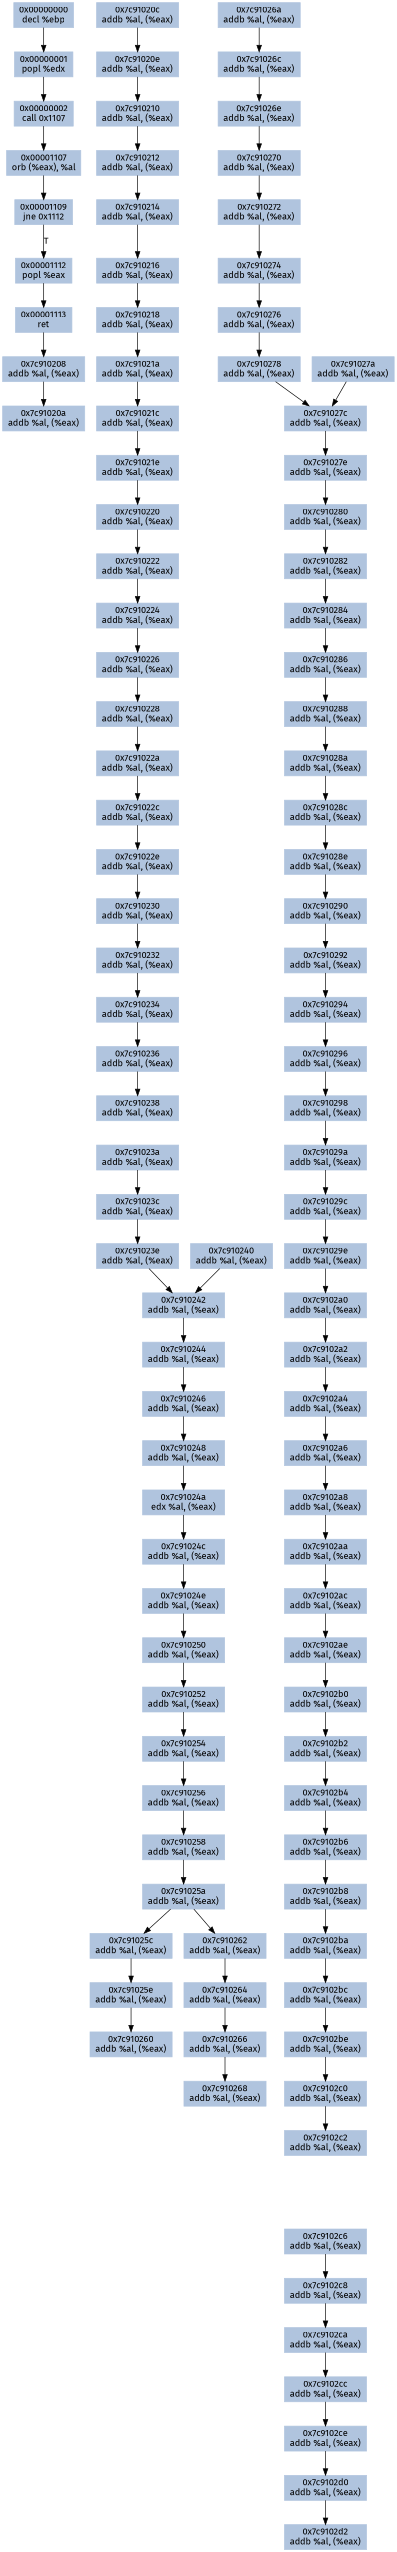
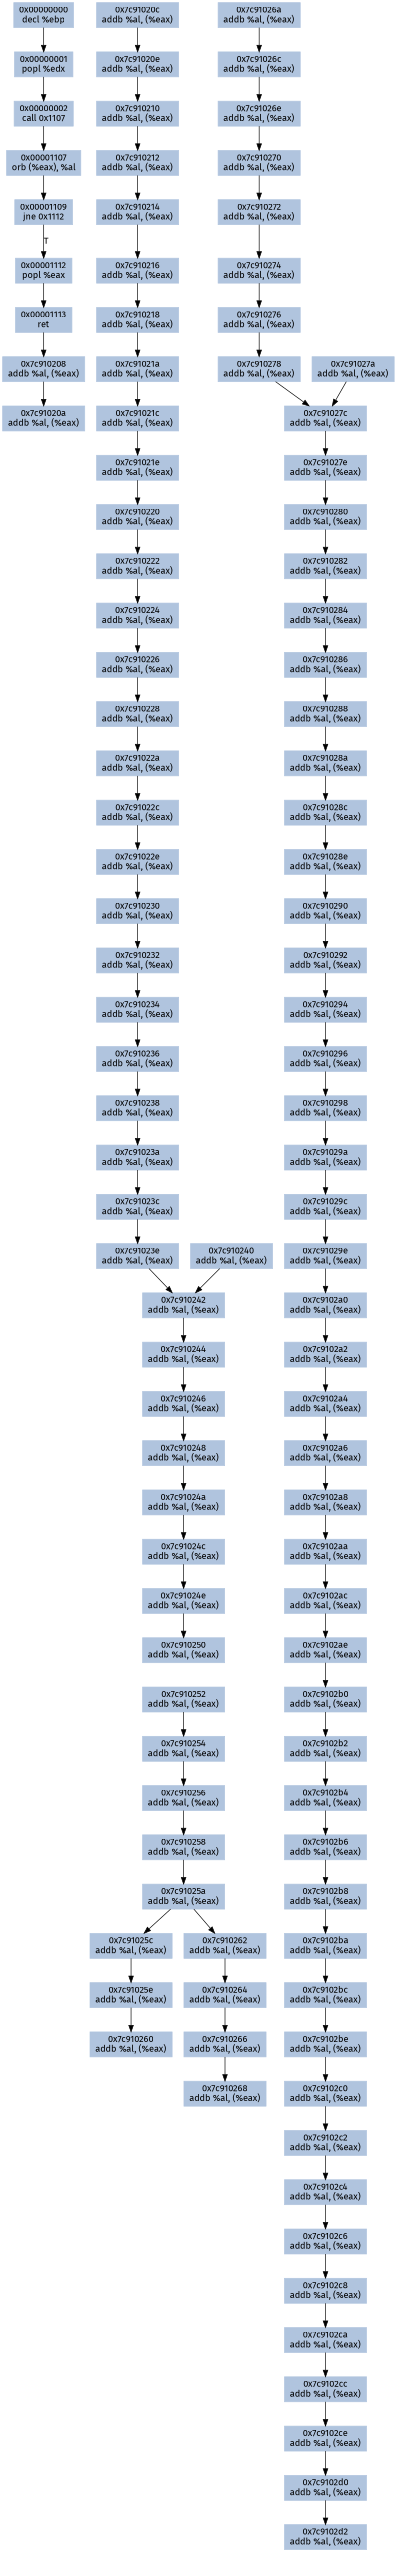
  digraph {
    fontname="Fira Sans"
    node [color=lightsteelblue fillcolor=lightsteelblue fontname="Fira Sans" shape=rectangle style=filled]
    edge [color="#000000" fontname="Fira Sans"]
    n1 [label="0x00000000\ndecl %ebp"]
    n2 [label="0x00000001\npopl %edx"]
    n3 [label="0x00000002\ncall 0x1107"]
    n4 [label="0x00001107\norb (%eax), %al"]
    n5 [label="0x00001109\njne 0x1112"]
    n6 [label="0x00001112\npopl %eax"]
    n7 [label="0x00001113\nret"]
    n8 [label="0x7c910208\naddb %al, (%eax)"]
    n9 [label="0x7c91020a\naddb %al, (%eax)"]
    n10 [label="0x7c91020c\naddb %al, (%eax)"]
    n11 [label="0x7c91020e\naddb %al, (%eax)"]
    n12 [label="0x7c910210\naddb %al, (%eax)"]
    n13 [label="0x7c910212\naddb %al, (%eax)"]
    n14 [label="0x7c910214\naddb %al, (%eax)"]
    n15 [label="0x7c910216\naddb %al, (%eax)"]
    n16 [label="0x7c910218\naddb %al, (%eax)"]
    n17 [label="0x7c91021a\naddb %al, (%eax)"]
    n18 [label="0x7c91021c\naddb %al, (%eax)"]
    n19 [label="0x7c91021e\naddb %al, (%eax)"]
    n20 [label="0x7c910220\naddb %al, (%eax)"]
    n21 [label="0x7c910222\naddb %al, (%eax)"]
    n22 [label="0x7c910224\naddb %al, (%eax)"]
    n23 [label="0x7c910226\naddb %al, (%eax)"]
    n24 [label="0x7c910228\naddb %al, (%eax)"]
    n25 [label="0x7c91022a\naddb %al, (%eax)"]
    n26 [label="0x7c91022c\naddb %al, (%eax)"]
    n27 [label="0x7c91022e\naddb %al, (%eax)"]
    n28 [label="0x7c910230\naddb %al, (%eax)"]
    n29 [label="0x7c910232\naddb %al, (%eax)"]
    n30 [label="0x7c910234\naddb %al, (%eax)"]
    n31 [label="0x7c910236\naddb %al, (%eax)"]
    n32 [label="0x7c910238\naddb %al, (%eax)"]
    n33 [label="0x7c91023a\naddb %al, (%eax)"]
    n34 [label="0x7c91023c\naddb %al, (%eax)"]
    n35 [label="0x7c91023e\naddb %al, (%eax)"]
    n36 [label="0x7c910242\naddb %al, (%eax)"]
    n37 [label="0x7c910240\naddb %al, (%eax)"]
    n38 [label="0x7c910244\naddb %al, (%eax)"]
    n39 [label="0x7c910246\naddb %al, (%eax)"]
    n40 [label="0x7c910248\naddb %al, (%eax)"]
-   n41 [label="0x7c91024a\nedx %al, (%eax)"]
+   n41 [label="0x7c91024a\naddb %al, (%eax)"]
    n42 [label="0x7c91024c\naddb %al, (%eax)"]
    n43 [label="0x7c91024e\naddb %al, (%eax)"]
    n44 [label="0x7c910250\naddb %al, (%eax)"]
    n45 [label="0x7c910252\naddb %al, (%eax)"]
    n46 [label="0x7c910254\naddb %al, (%eax)"]
    n47 [label="0x7c910256\naddb %al, (%eax)"]
    n48 [label="0x7c910258\naddb %al, (%eax)"]
    n49 [label="0x7c91025a\naddb %al, (%eax)"]
    n50 [label="0x7c91025c\naddb %al, (%eax)"]
    n51 [label="0x7c910262\naddb %al, (%eax)"]
    n52 [label="0x7c91025e\naddb %al, (%eax)"]
    n53 [label="0x7c910260\naddb %al, (%eax)"]
    n54 [label="0x7c910264\naddb %al, (%eax)"]
    n55 [label="0x7c910266\naddb %al, (%eax)"]
    n56 [label="0x7c910268\naddb %al, (%eax)"]
    n57 [label="0x7c91026a\naddb %al, (%eax)"]
    n58 [label="0x7c91026c\naddb %al, (%eax)"]
    n59 [label="0x7c91026e\naddb %al, (%eax)"]
    n60 [label="0x7c910270\naddb %al, (%eax)"]
    n61 [label="0x7c910272\naddb %al, (%eax)"]
    n62 [label="0x7c910274\naddb %al, (%eax)"]
    n63 [label="0x7c910276\naddb %al, (%eax)"]
    n64 [label="0x7c910278\naddb %al, (%eax)"]
    n65 [label="0x7c91027c\naddb %al, (%eax)"]
    n66 [label="0x7c91027a\naddb %al, (%eax)"]
    n67 [label="0x7c91027e\naddb %al, (%eax)"]
    n68 [label="0x7c910280\naddb %al, (%eax)"]
    n69 [label="0x7c910282\naddb %al, (%eax)"]
    n70 [label="0x7c910284\naddb %al, (%eax)"]
    n71 [label="0x7c910286\naddb %al, (%eax)"]
    n72 [label="0x7c910288\naddb %al, (%eax)"]
    n73 [label="0x7c91028a\naddb %al, (%eax)"]
    n74 [label="0x7c91028c\naddb %al, (%eax)"]
    n75 [label="0x7c91028e\naddb %al, (%eax)"]
    n76 [label="0x7c910290\naddb %al, (%eax)"]
    n77 [label="0x7c910292\naddb %al, (%eax)"]
    n78 [label="0x7c910294\naddb %al, (%eax)"]
    n79 [label="0x7c910296\naddb %al, (%eax)"]
    n80 [label="0x7c910298\naddb %al, (%eax)"]
    n81 [label="0x7c91029a\naddb %al, (%eax)"]
    n82 [label="0x7c91029c\naddb %al, (%eax)"]
    n83 [label="0x7c91029e\naddb %al, (%eax)"]
    n84 [label="0x7c9102a0\naddb %al, (%eax)"]
    n85 [label="0x7c9102a2\naddb %al, (%eax)"]
    n86 [label="0x7c9102a4\naddb %al, (%eax)"]
    n87 [label="0x7c9102a6\naddb %al, (%eax)"]
    n88 [label="0x7c9102a8\naddb %al, (%eax)"]
    n89 [label="0x7c9102aa\naddb %al, (%eax)"]
    n90 [label="0x7c9102ac\naddb %al, (%eax)"]
    n91 [label="0x7c9102ae\naddb %al, (%eax)"]
    n92 [label="0x7c9102b0\naddb %al, (%eax)"]
    n93 [label="0x7c9102b2\naddb %al, (%eax)"]
    n94 [label="0x7c9102b4\naddb %al, (%eax)"]
    n95 [label="0x7c9102b6\naddb %al, (%eax)"]
    n96 [label="0x7c9102b8\naddb %al, (%eax)"]
    n97 [label="0x7c9102ba\naddb %al, (%eax)"]
    n98 [label="0x7c9102bc\naddb %al, (%eax)"]
    n99 [label="0x7c9102be\naddb %al, (%eax)"]
    n100 [label="0x7c9102c0\naddb %al, (%eax)"]
    n101 [label="0x7c9102c2\naddb %al, (%eax)"]
+   n102 [label="0x7c9102c4\naddb %al, (%eax)"]
    n103 [label="0x7c9102c6\naddb %al, (%eax)"]
    n104 [label="0x7c9102c8\naddb %al, (%eax)"]
    n105 [label="0x7c9102ca\naddb %al, (%eax)"]
    n106 [label="0x7c9102cc\naddb %al, (%eax)"]
    n107 [label="0x7c9102ce\naddb %al, (%eax)"]
    n108 [label="0x7c9102d0\naddb %al, (%eax)"]
    n109 [label="0x7c9102d2\naddb %al, (%eax)"]
    n1 -> n2
    n2 -> n3
    n3 -> n4
    n4 -> n5
    n5 -> n6 [label=T]
    n6 -> n7
    n7 -> n8
    n8 -> n9
    n10 -> n11
    n11 -> n12
    n12 -> n13
    n13 -> n14
    n14 -> n15
    n15 -> n16
    n16 -> n17
    n17 -> n18
    n18 -> n19
    n19 -> n20
    n20 -> n21
    n21 -> n22
    n22 -> n23
    n23 -> n24
    n24 -> n25
    n25 -> n26
    n26 -> n27
    n27 -> n28
    n28 -> n29
    n29 -> n30
    n30 -> n31
    n31 -> n32
+   n32 -> n33
    n33 -> n34
    n34 -> n35
    n35 -> n36
    n36 -> n38
    n37 -> n36
    n38 -> n39
    n39 -> n40
    n40 -> n41
    n41 -> n42
    n42 -> n43
    n43 -> n44
-   n44 -> n45
    n45 -> n46
    n46 -> n47
    n47 -> n48
    n48 -> n49
    n49 -> n50
    n49 -> n51
    n50 -> n52
    n51 -> n54
    n52 -> n53
    n54 -> n55
    n55 -> n56
    n57 -> n58
    n58 -> n59
    n59 -> n60
    n60 -> n61
    n61 -> n62
    n62 -> n63
    n63 -> n64
    n64 -> n65
    n65 -> n67
    n66 -> n65
    n67 -> n68
    n68 -> n69
    n69 -> n70
    n70 -> n71
    n71 -> n72
    n72 -> n73
    n73 -> n74
    n74 -> n75
    n75 -> n76
    n76 -> n77
    n77 -> n78
    n78 -> n79
    n79 -> n80
    n80 -> n81
    n81 -> n82
    n82 -> n83
    n83 -> n84
    n84 -> n85
    n85 -> n86
    n86 -> n87
    n87 -> n88
    n88 -> n89
    n89 -> n90
    n90 -> n91
    n91 -> n92
    n92 -> n93
    n93 -> n94
    n94 -> n95
    n95 -> n96
    n96 -> n97
    n97 -> n98
    n98 -> n99
    n99 -> n100
    n100 -> n101
+   n101 -> n102
+   n102 -> n103
    n103 -> n104
    n104 -> n105
    n105 -> n106
    n106 -> n107
    n107 -> n108
    n108 -> n109
  }
